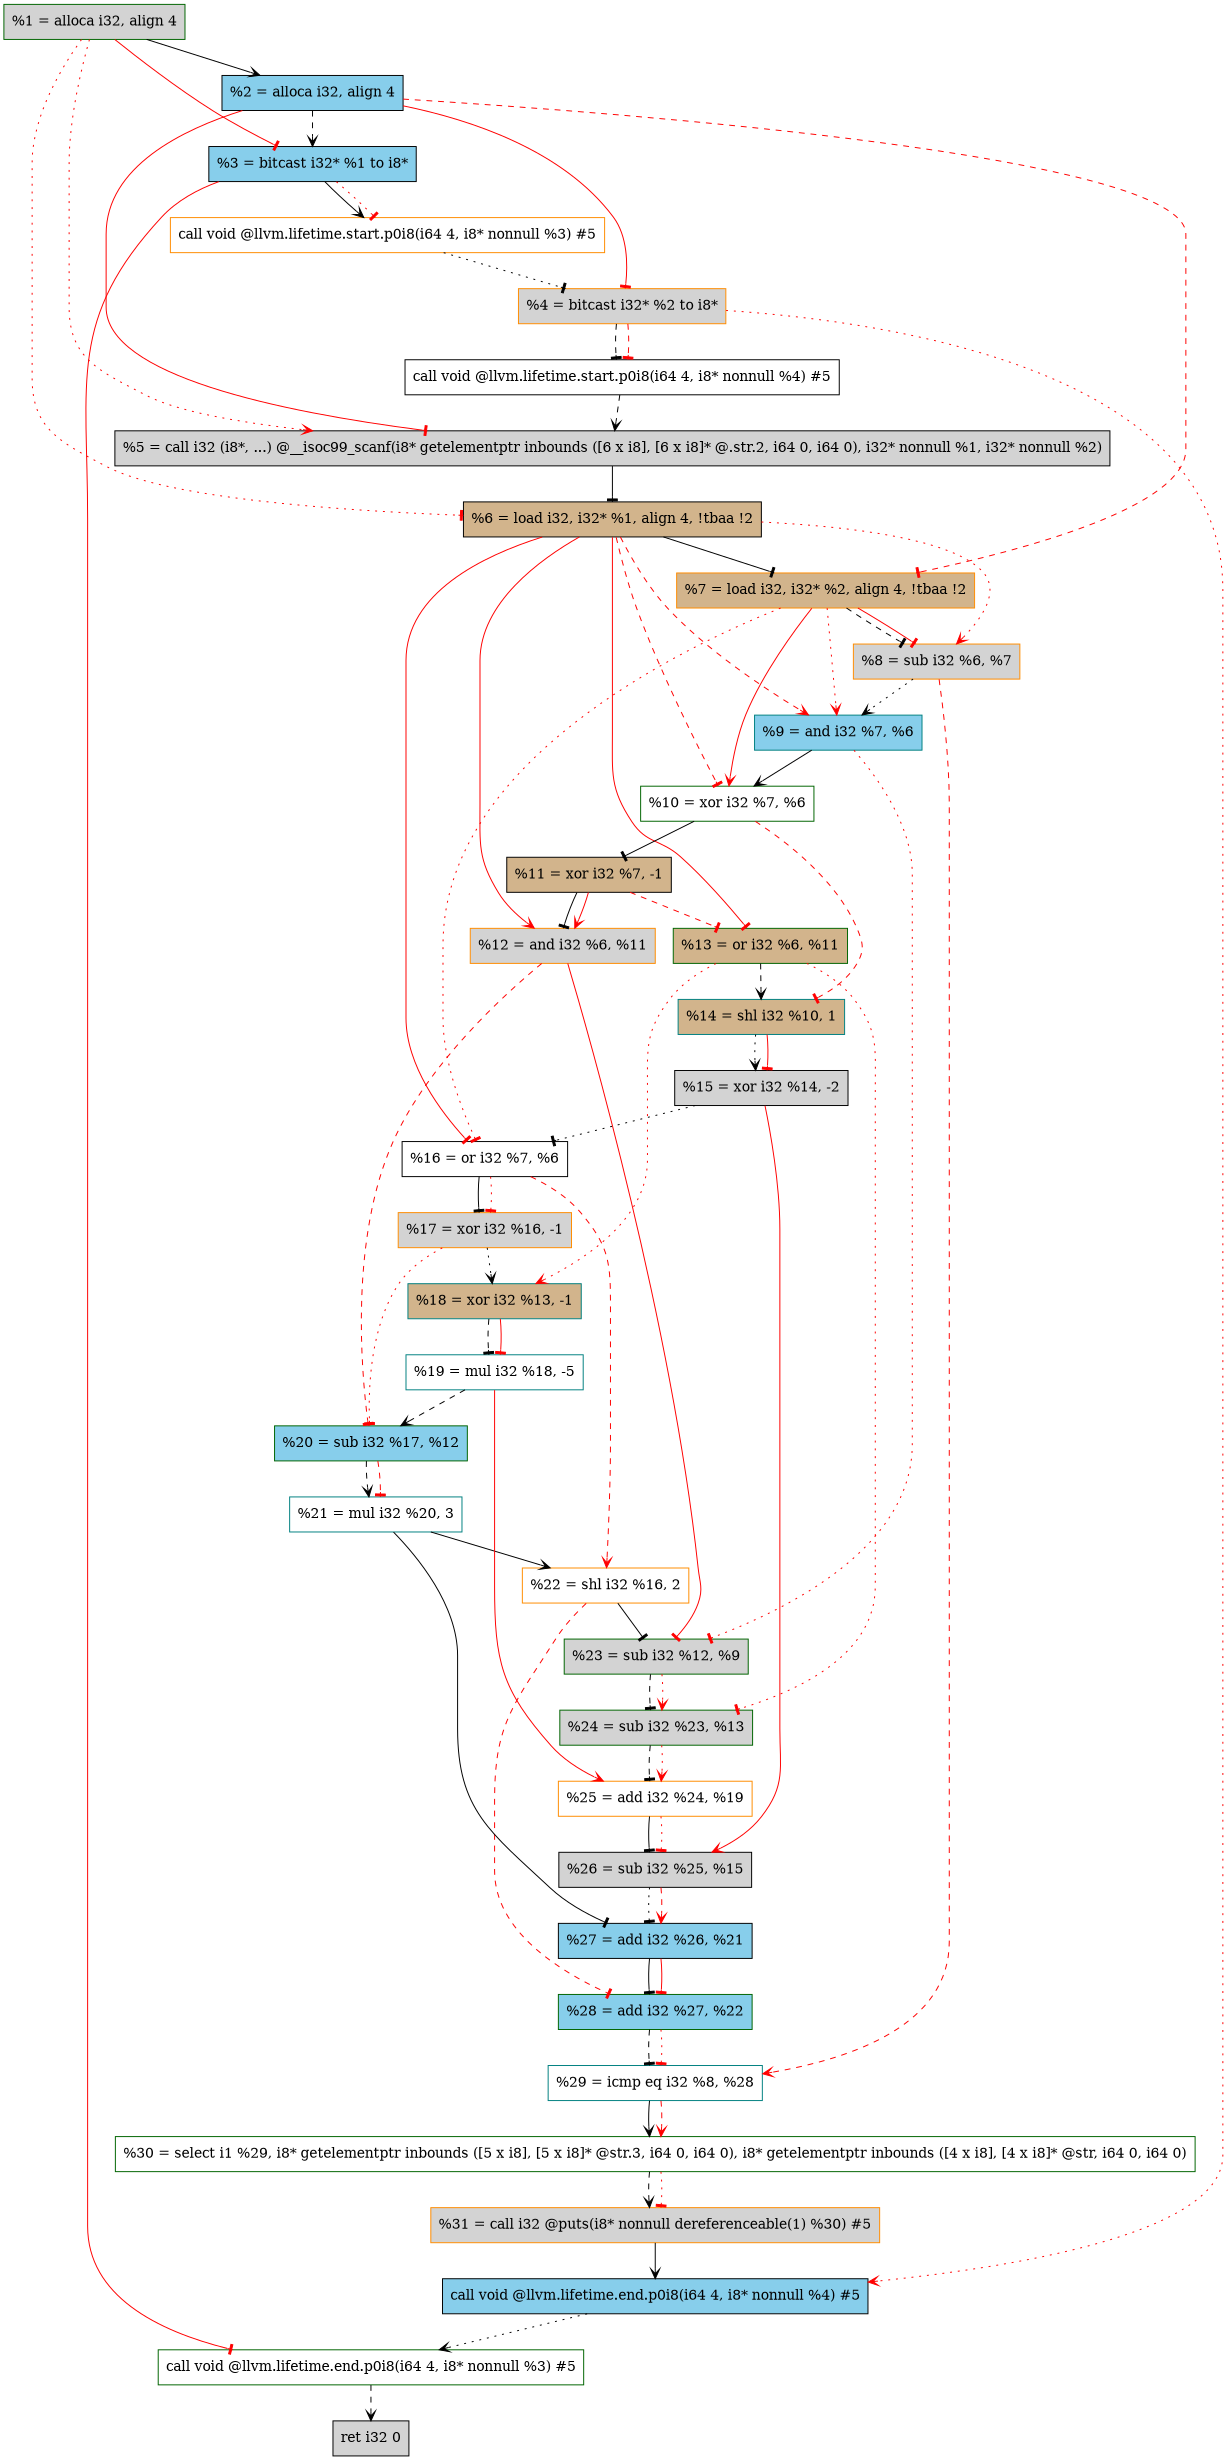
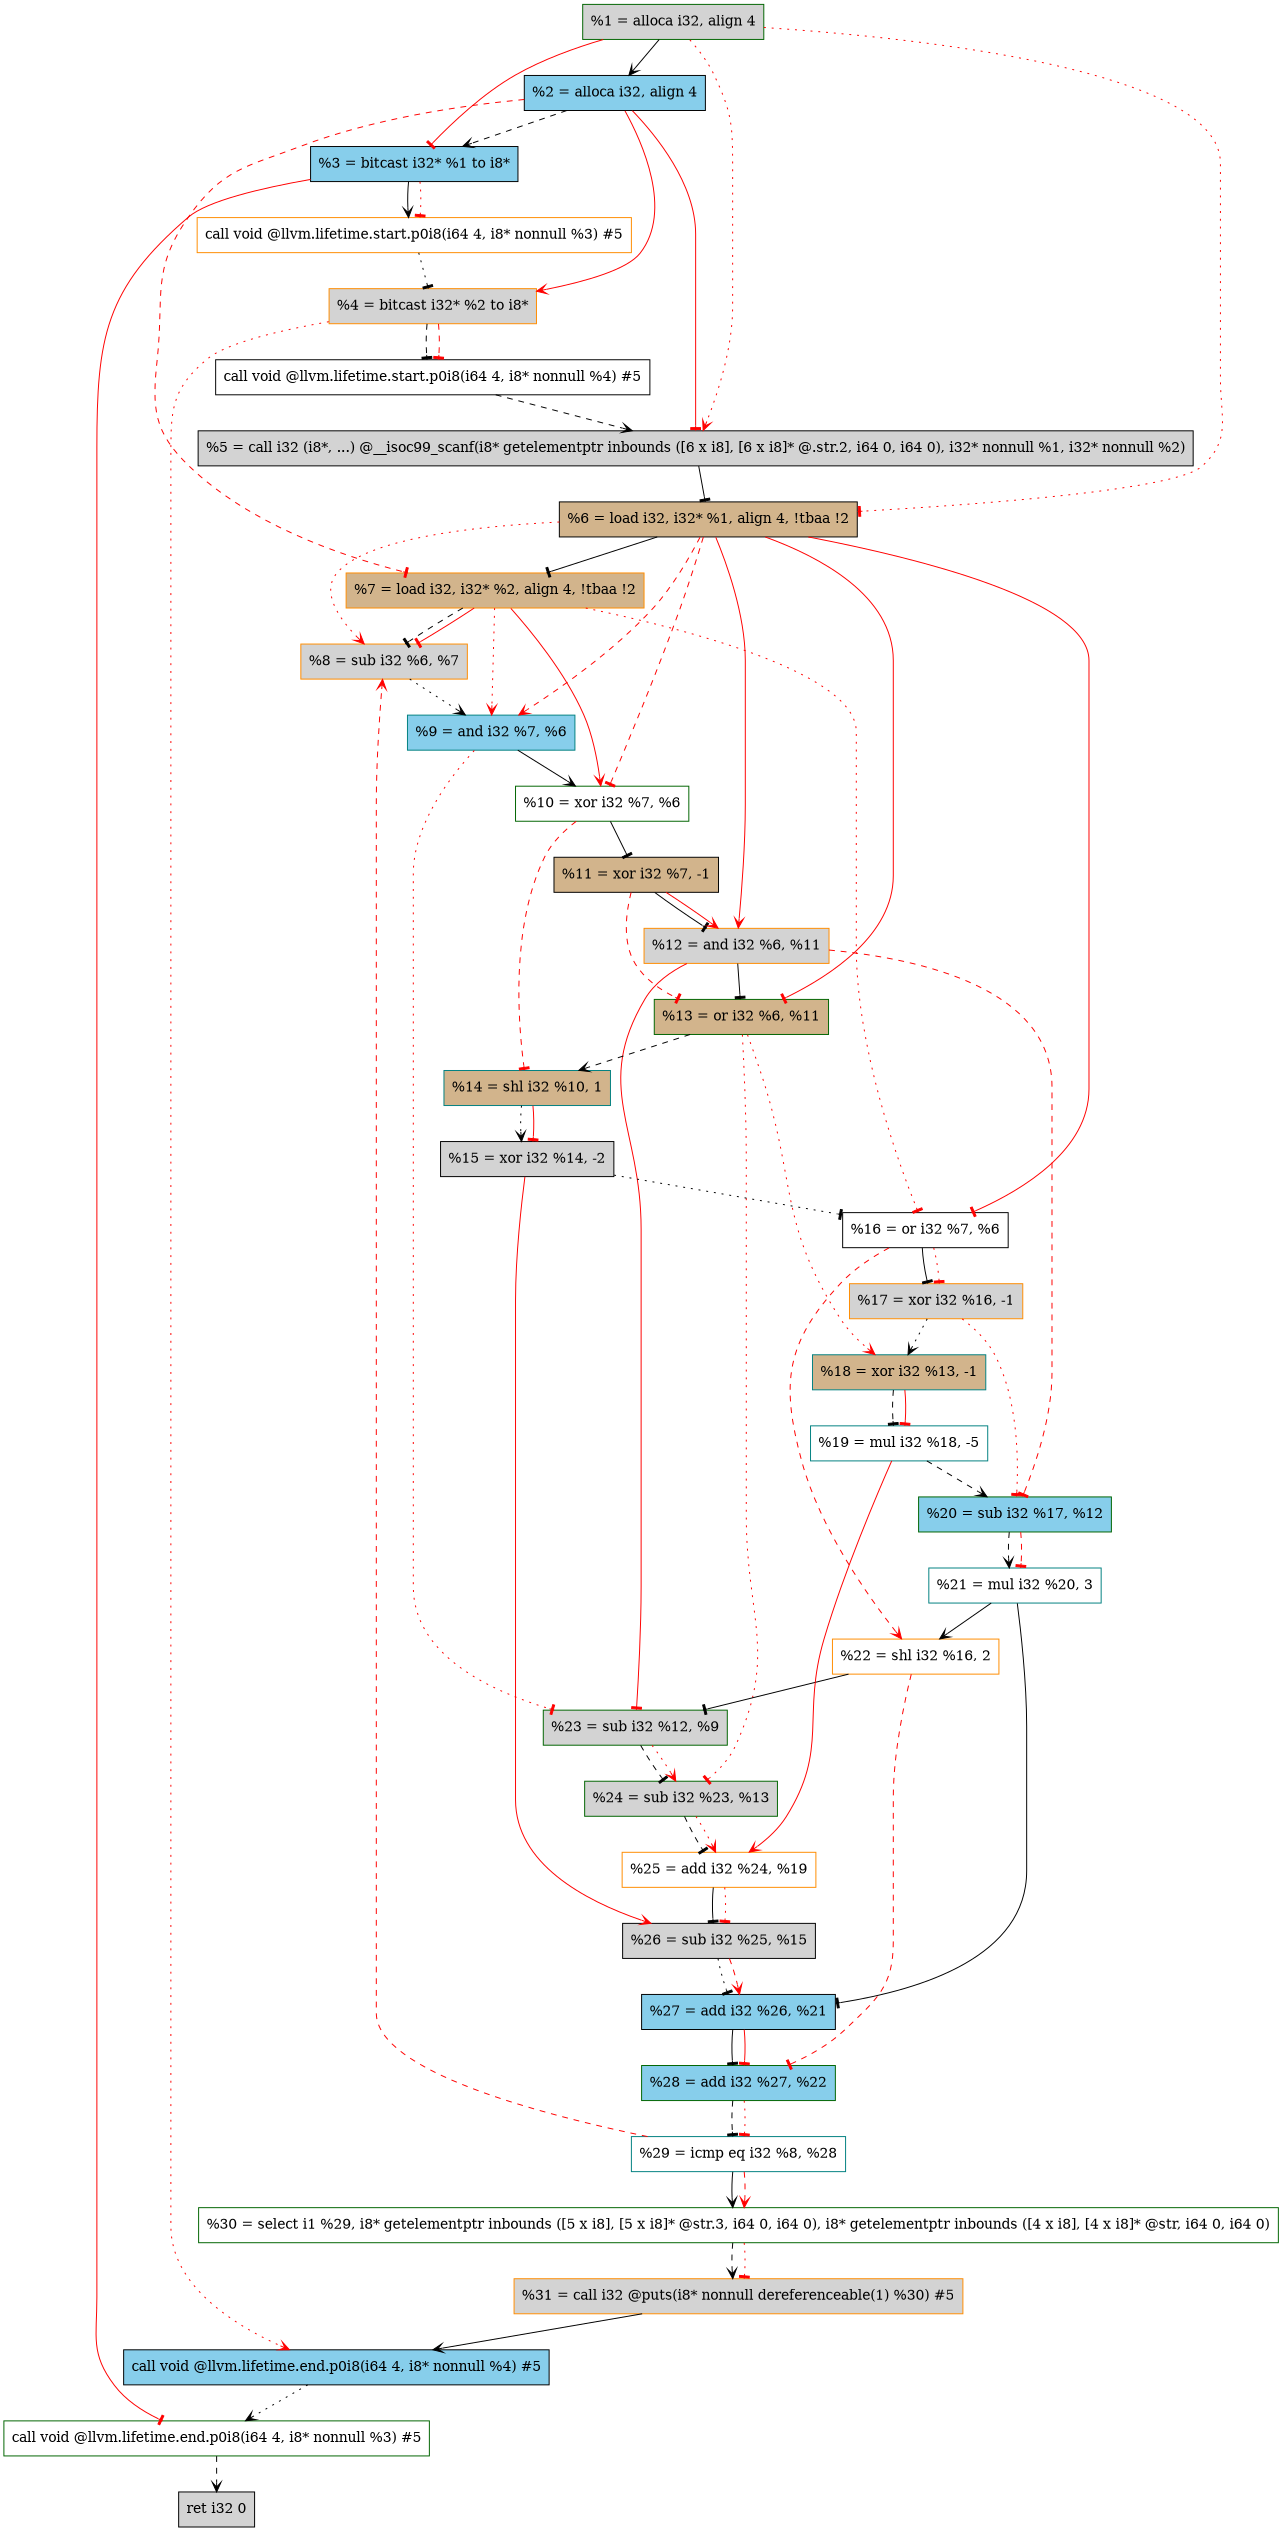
  digraph {
    node [color=black fillcolor=lightgrey shape=record style=filled]
    edge [arrowhead=tee style=solid color=red]
    n1 [color=darkgreen label="  %1 = alloca i32, align 4"]
    n2 [fillcolor=skyblue label="  %2 = alloca i32, align 4"]
    n3 [fillcolor=skyblue label="  %3 = bitcast i32* %1 to i8*"]
    n4 [label="  %5 = call i32 (i8*, ...) @__isoc99_scanf(i8* getelementptr inbounds ([6 x i8], [6 x i8]* @.str.2, i64 0, i64 0), i32* nonnull %1, i32* nonnull %2)"]
    n5 [fillcolor=tan label="  %6 = load i32, i32* %1, align 4, !tbaa !2"]
    n6 [color=darkorange label="  %4 = bitcast i32* %2 to i8*"]
    n7 [color=darkorange fillcolor=tan label="  %7 = load i32, i32* %2, align 4, !tbaa !2"]
    n8 [color=darkorange fillcolor=white label="  call void @llvm.lifetime.start.p0i8(i64 4, i8* nonnull %3) #5"]
    n9 [color=darkgreen fillcolor=white label="  call void @llvm.lifetime.end.p0i8(i64 4, i8* nonnull %3) #5"]
    n10 [color=darkorange label="  %8 = sub i32 %6, %7"]
    n11 [color=teal fillcolor=skyblue label="  %9 = and i32 %7, %6"]
    n12 [color=darkgreen fillcolor=white label="  %10 = xor i32 %7, %6"]
    n13 [color=darkorange label="  %12 = and i32 %6, %11"]
    n14 [color=darkgreen fillcolor=tan label="  %13 = or i32 %6, %11"]
    n15 [fillcolor=white label="  %16 = or i32 %7, %6"]
    n16 [fillcolor=white label="  call void @llvm.lifetime.start.p0i8(i64 4, i8* nonnull %4) #5"]
    n17 [fillcolor=skyblue label="  call void @llvm.lifetime.end.p0i8(i64 4, i8* nonnull %4) #5"]
    n18 [label="  ret i32 0"]
    n19 [color=teal fillcolor=white label="  %29 = icmp eq i32 %8, %28"]
    n20 [color=darkgreen label="  %23 = sub i32 %12, %9"]
    n21 [fillcolor=tan label="  %11 = xor i32 %7, -1"]
    n22 [color=teal fillcolor=tan label="  %14 = shl i32 %10, 1"]
    n23 [color=darkgreen fillcolor=skyblue label="  %20 = sub i32 %17, %12"]
    n24 [color=teal fillcolor=tan label="  %18 = xor i32 %13, -1"]
    n25 [color=darkgreen label="  %24 = sub i32 %23, %13"]
    n26 [color=darkorange label="  %17 = xor i32 %16, -1"]
    n27 [color=darkorange fillcolor=white label="  %22 = shl i32 %16, 2"]
    n28 [color=darkgreen fillcolor=white label="  %30 = select i1 %29, i8* getelementptr inbounds ([5 x i8], [5 x i8]* @str.3, i64 0, i64 0), i8* getelementptr inbounds ([4 x i8], [4 x i8]* @str, i64 0, i64 0)"]
    n29 [label="  %15 = xor i32 %14, -2"]
    n30 [color=teal fillcolor=white label="  %21 = mul i32 %20, 3"]
    n31 [color=teal fillcolor=white label="  %19 = mul i32 %18, -5"]
    n32 [color=darkorange fillcolor=white label="  %25 = add i32 %24, %19"]
    n33 [label="  %26 = sub i32 %25, %15"]
    n34 [fillcolor=skyblue label="  %27 = add i32 %26, %21"]
    n35 [color=darkgreen fillcolor=skyblue label="  %28 = add i32 %27, %22"]
    n36 [color=darkorange label="  %31 = call i32 @puts(i8* nonnull dereferenceable(1) %30) #5"]
    n1 -> n2 [arrowhead=vee color=""]
    n1 -> n3
    n1 -> n4 [arrowhead=vee style=dotted]
    n1 -> n5 [style=dotted]
    n2 -> n3 [arrowhead=vee style=dashed color=""]
    n2 -> n4
-   n2 -> n6
+   n2 -> n6 [arrowhead=vee]
    n2 -> n7 [style=dashed]
    n3 -> n8 [arrowhead=vee color=""]
    n3 -> n8 [style=dotted]
    n3 -> n9
    n4 -> n5 [color=""]
    n5 -> n7 [color=""]
    n5 -> n10 [arrowhead=vee style=dotted]
    n5 -> n11 [arrowhead=vee style=dashed]
    n5 -> n12 [style=dashed]
    n5 -> n13 [arrowhead=vee]
    n5 -> n14
    n5 -> n15
    n6 -> n16 [style=dashed color=""]
    n6 -> n16 [style=dashed]
    n6 -> n17 [arrowhead=vee style=dotted]
    n7 -> n10 [style=dashed color=""]
    n7 -> n10
    n7 -> n11 [arrowhead=vee style=dotted]
    n7 -> n12 [arrowhead=vee]
    n7 -> n15 [style=dotted]
    n8 -> n6 [style=dotted color=""]
    n9 -> n18 [arrowhead=vee style=dashed color=""]
    n10 -> n11 [arrowhead=vee style=dotted color=""]
-   n10 -> n19 [arrowhead=vee style=dashed]
+   n19 -> n10 [arrowhead=vee style=dashed]
    n11 -> n12 [arrowhead=vee color=""]
    n11 -> n20 [style=dotted]
    n12 -> n21 [color=""]
    n12 -> n22 [style=dashed]
+   n13 -> n14 [color=""]
    n13 -> n20
    n13 -> n23 [style=dashed]
    n14 -> n22 [arrowhead=vee style=dashed color=""]
    n14 -> n24 [arrowhead=vee style=dotted]
    n14 -> n25 [style=dotted]
    n15 -> n26 [color=""]
    n15 -> n26 [style=dotted]
    n15 -> n27 [arrowhead=vee style=dashed]
    n16 -> n4 [arrowhead=vee style=dashed color=""]
    n17 -> n9 [arrowhead=vee style=dotted color=""]
    n19 -> n28 [arrowhead=vee color=""]
    n19 -> n28 [arrowhead=vee style=dashed]
    n20 -> n25 [style=dashed color=""]
    n20 -> n25 [arrowhead=vee style=dotted]
    n21 -> n13 [color=""]
    n21 -> n13 [arrowhead=vee]
    n21 -> n14 [style=dashed]
    n22 -> n29 [arrowhead=vee style=dotted color=""]
    n22 -> n29
    n23 -> n30 [arrowhead=vee style=dashed color=""]
    n23 -> n30 [style=dashed]
    n24 -> n31 [style=dashed color=""]
    n24 -> n31
    n25 -> n32 [style=dashed color=""]
    n25 -> n32 [arrowhead=vee style=dotted]
    n26 -> n23 [style=dotted]
    n26 -> n24 [arrowhead=vee style=dotted color=""]
    n27 -> n20 [color=""]
    n27 -> n35 [style=dashed]
    n28 -> n36 [arrowhead=vee style=dashed color=""]
    n28 -> n36 [style=dotted]
    n29 -> n15 [style=dotted color=""]
    n29 -> n33 [arrowhead=vee]
    n30 -> n27 [arrowhead=vee color=""]
    n30 -> n34 [color=black]
    n31 -> n23 [arrowhead=vee style=dashed color=""]
    n31 -> n32 [arrowhead=vee]
    n32 -> n33 [color=""]
    n32 -> n33 [style=dotted]
    n33 -> n34 [style=dotted color=""]
    n33 -> n34 [arrowhead=vee style=dashed]
    n34 -> n35 [color=""]
    n34 -> n35
    n35 -> n19 [style=dashed color=""]
    n35 -> n19 [style=dotted]
    n36 -> n17 [arrowhead=vee color=""]
  }
